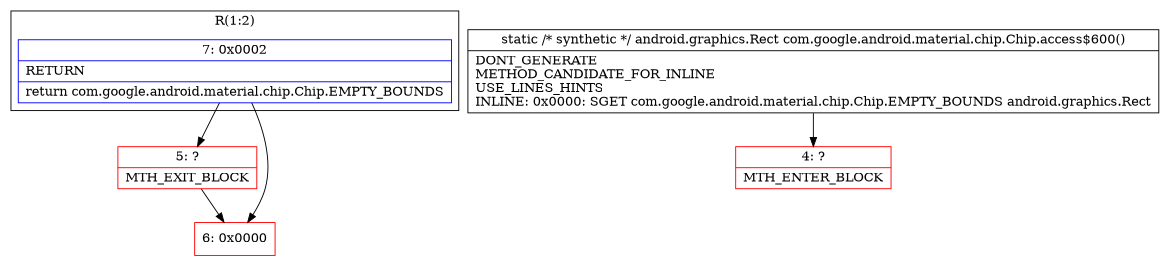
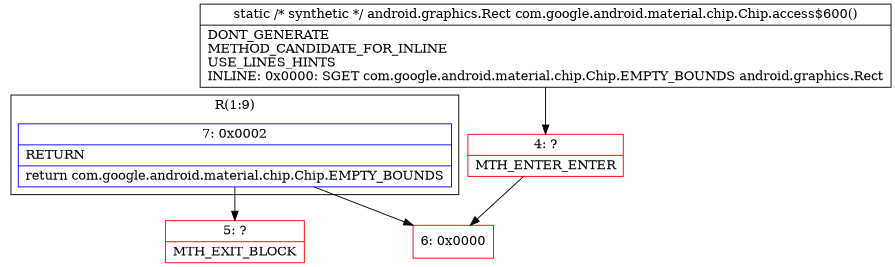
  digraph {
    node [color=red shape=record]
    n1 [color=blue label="{7\:\ 0x0002|RETURN\l|return com.google.android.material.chip.Chip.EMPTY_BOUNDS\l}"]
    n2 [label="{5\:\ ?|MTH_EXIT_BLOCK\l}"]
    n3 [label="{6\:\ 0x0000}"]
-   n4 [label="{4\:\ ?|MTH_ENTER_BLOCK\l}"]
+   n4 [label="{4\:\ ?|MTH_ENTER_ENTER\l}"]
    n5 [label="{static \/* synthetic *\/ android.graphics.Rect com.google.android.material.chip.Chip.access$600()  | DONT_GENERATE\lMETHOD_CANDIDATE_FOR_INLINE\lUSE_LINES_HINTS\lINLINE: 0x0000: SGET   com.google.android.material.chip.Chip.EMPTY_BOUNDS android.graphics.Rect\l}" color=""]
    subgraph cluster_1 {
-     label="R(1:2)"
+     label="R(1:9)"
      n1
    }
    n1 -> n2
    n1 -> n3
-   n2 -> n3
+   n4 -> n3
    n5 -> n4
  }
